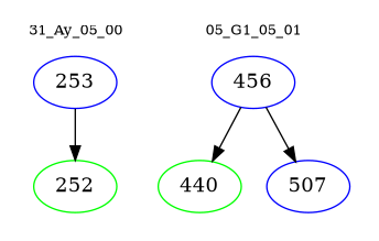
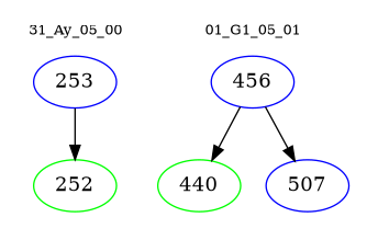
  digraph {
    node [color=blue]
    edge [color=black]
    n1 [label=253]
    n2 [color=green label=252]
    n3 [label=456]
    n4 [color=green label=440]
    n5 [label=507]
    subgraph cluster_1 {
      color=white
      fontsize=10
      label="31_Ay_05_00"
      n1
      n2
    }
    subgraph cluster_2 {
      color=white
      fontsize=10
-     label="05_G1_05_01"
+     label="01_G1_05_01"
      n3
      n4
      n5
    }
    n1 -> n2
    n3 -> n4
    n3 -> n5
  }
